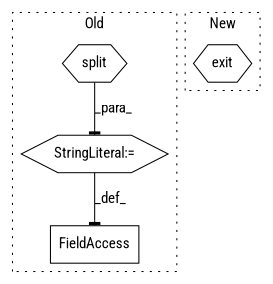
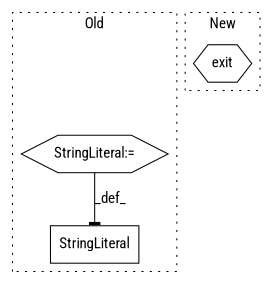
  digraph {
    fontname="Roboto Condensed"
    node [a=32 fontname="Roboto Condensed" shape=hexagon]
    edge [arrowhead=tee fontname="Roboto Condensed"]
-   n1 [l="6,1" label=split s="3637,3646"]
    n2 [a=7 l=14 label="StringLiteral:=" s=3521]
-   n3 [a=22 l=22 label=FieldAccess s=3499 shape=box]
+   n3 [a=22 l=22 label=StringLiteral s=3499 shape=box]
    n4 [l="5,1" label=exit s="4116,4122"]
    subgraph cluster_1 {
      label=Old
      style=dotted
-     n1
      n2
      n3
    }
    subgraph cluster_2 {
      label=New
      style=dotted
      n4
    }
-   n1 -> n2 [label=_para_]
    n2 -> n3 [label=_def_]
  }
